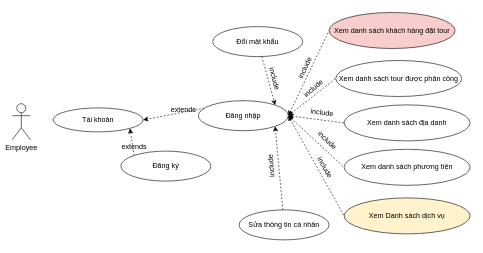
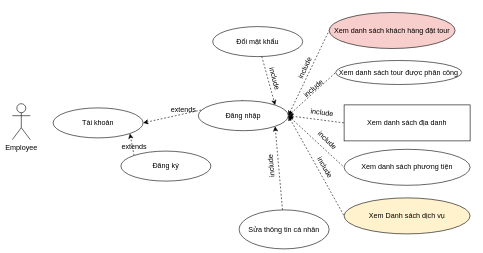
  <mxCell id="0" />
  <mxCell id="1" parent="0" />
  <mxCell id="2" style="edgeStyle=none;rounded=0;orthogonalLoop=1;jettySize=auto;html=1;entryX=0;entryY=0.5;entryDx=0;entryDy=0;endArrow=none;endFill=0;exitX=1;exitY=0.5;exitDx=0;exitDy=0;startArrow=classic;startFill=1;dashed=1;" parent="1" source="11" target="5" edge="1"><mxGeometry relative="1" as="geometry"><mxPoint x="683" y="120" as="sourcePoint" /></mxGeometry></mxCell>
  <mxCell id="3" style="edgeStyle=none;rounded=0;orthogonalLoop=1;jettySize=auto;html=1;entryX=0;entryY=0.5;entryDx=0;entryDy=0;endArrow=none;endFill=0;exitX=1;exitY=0.5;exitDx=0;exitDy=0;startArrow=classic;startFill=1;dashed=1;" parent="1" source="11" target="6" edge="1"><mxGeometry relative="1" as="geometry"><mxPoint x="650" y="175" as="sourcePoint" /></mxGeometry></mxCell>
  <mxCell id="4" value="Employee" style="shape=umlActor;verticalLabelPosition=bottom;verticalAlign=top;html=1;outlineConnect=0;" parent="1" vertex="1"><mxGeometry x="20" y="172" width="30" height="60" as="geometry" /></mxCell>
  <mxCell id="5" value="Xem danh sách khách hàng đặt tour" style="ellipse;whiteSpace=wrap;html=1;fillColor=#f8cecc;" parent="1" vertex="1"><mxGeometry x="548" y="20" width="210" height="60" as="geometry" /></mxCell>
- <mxCell id="6" value="Xem danh sách tour được phân công" style="ellipse;whiteSpace=wrap;html=1;" parent="1" vertex="1"><mxGeometry x="559" y="100" width="210" height="60" as="geometry" /></mxCell>
- <mxCell id="7" value="Tài khoản" style="ellipse;whiteSpace=wrap;html=1;" parent="1" vertex="1"><mxGeometry x="88" y="179" width="150" height="40" as="geometry" /></mxCell>
+ <mxCell id="6" value="Xem danh sách tour được phân công" style="ellipse;whiteSpace=wrap;html=1;" parent="1" vertex="1"><mxGeometry x="559" y="100" width="210" height="40" as="geometry" /></mxCell>
+ <mxCell id="7" value="Tài khoản" style="ellipse;whiteSpace=wrap;html=1;" parent="1" vertex="1"><mxGeometry x="88" y="179" width="150" height="50" as="geometry" /></mxCell>
  <mxCell id="8" style="edgeStyle=none;rounded=0;orthogonalLoop=1;jettySize=auto;html=1;entryX=1;entryY=1;entryDx=0;entryDy=0;endArrow=classic;endFill=1;exitX=0;exitY=0;exitDx=0;exitDy=0;dashed=1;" parent="1" source="9" target="7" edge="1"><mxGeometry relative="1" as="geometry" /></mxCell>
  <mxCell id="9" value="Đăng ký" style="ellipse;whiteSpace=wrap;html=1;" parent="1" vertex="1"><mxGeometry x="201" y="251" width="150" height="50" as="geometry" /></mxCell>
  <mxCell id="10" style="edgeStyle=none;rounded=0;orthogonalLoop=1;jettySize=auto;html=1;exitX=0.5;exitY=0;exitDx=0;exitDy=0;entryX=1;entryY=0.5;entryDx=0;entryDy=0;endArrow=classic;endFill=1;dashed=1;" parent="1" source="11" target="7" edge="1"><mxGeometry relative="1" as="geometry" /></mxCell>
  <mxCell id="11" value="Đăng nhập" style="ellipse;whiteSpace=wrap;html=1;" parent="1" vertex="1"><mxGeometry x="330" y="167" width="150" height="50" as="geometry" /></mxCell>
  <mxCell id="12" style="edgeStyle=none;rounded=0;orthogonalLoop=1;jettySize=auto;html=1;endArrow=classic;endFill=1;dashed=1;entryX=1;entryY=0;entryDx=0;entryDy=0;" parent="1" source="13" target="11" edge="1"><mxGeometry relative="1" as="geometry"><mxPoint x="316" y="6.5" as="targetPoint" /></mxGeometry></mxCell>
  <mxCell id="13" value="Đổi mật khẩu" style="ellipse;whiteSpace=wrap;html=1;" parent="1" vertex="1"><mxGeometry x="354" y="43.5" width="150" height="50" as="geometry" /></mxCell>
  <mxCell id="14" style="rounded=0;orthogonalLoop=1;jettySize=auto;html=1;entryX=1;entryY=1;entryDx=0;entryDy=0;dashed=1;endArrow=classic;endFill=1;" parent="1" source="15" target="11" edge="1"><mxGeometry relative="1" as="geometry"><mxPoint x="173.6" y="84.01" as="targetPoint" /></mxGeometry></mxCell>
- <mxCell id="15" value="Sửa thông tin cá nhân" style="ellipse;whiteSpace=wrap;html=1;" parent="1" vertex="1"><mxGeometry x="398" y="349" width="150" height="50" as="geometry" /></mxCell>
+ <mxCell id="15" value="Sửa thông tin cá nhân" style="ellipse;whiteSpace=wrap;html=1;" parent="1" vertex="1"><mxGeometry x="398" y="349" width="150" height="65" as="geometry" /></mxCell>
  <mxCell id="16" value="extends" style="text;html=1;align=center;verticalAlign=middle;resizable=0;points=[];autosize=1;strokeColor=none;fillColor=none;" parent="1" vertex="1"><mxGeometry x="188" y="229" width="70" height="30" as="geometry" /></mxCell>
  <mxCell id="17" value="extends" style="text;html=1;align=center;verticalAlign=middle;resizable=0;points=[];autosize=1;strokeColor=none;fillColor=none;" parent="1" vertex="1"><mxGeometry x="270" y="167" width="70" height="30" as="geometry" /></mxCell>
  <mxCell id="18" style="edgeStyle=none;rounded=0;orthogonalLoop=1;jettySize=auto;html=1;entryX=0;entryY=0.5;entryDx=0;entryDy=0;endArrow=none;endFill=0;exitX=1;exitY=0.5;exitDx=0;exitDy=0;startArrow=classic;startFill=1;dashed=1;" parent="1" source="11" target="19" edge="1"><mxGeometry relative="1" as="geometry"><mxPoint x="458.033" y="288.678" as="sourcePoint" /></mxGeometry></mxCell>
- <mxCell id="19" value="Xem danh sách địa danh" style="ellipse;whiteSpace=wrap;html=1;" parent="1" vertex="1"><mxGeometry x="573" y="174" width="210" height="60" as="geometry" /></mxCell>
+ <mxCell id="19" value="Xem danh sách địa danh" style="whiteSpace=wrap;html=1;rounded=0;" parent="1" vertex="1"><mxGeometry x="573" y="174" width="210" height="60" as="geometry" /></mxCell>
  <mxCell id="20" style="edgeStyle=none;rounded=0;orthogonalLoop=1;jettySize=auto;html=1;entryX=0;entryY=0.5;entryDx=0;entryDy=0;endArrow=none;endFill=0;exitX=1;exitY=0.5;exitDx=0;exitDy=0;startArrow=classic;startFill=1;dashed=1;" parent="1" source="11" target="21" edge="1"><mxGeometry relative="1" as="geometry"><mxPoint x="470.003" y="269.678" as="sourcePoint" /></mxGeometry></mxCell>
  <mxCell id="21" value="Xem danh sách phương tiện" style="ellipse;whiteSpace=wrap;html=1;" parent="1" vertex="1"><mxGeometry x="573" y="248" width="210" height="60" as="geometry" /></mxCell>
  <mxCell id="22" style="edgeStyle=none;rounded=0;orthogonalLoop=1;jettySize=auto;html=1;entryX=0;entryY=0.5;entryDx=0;entryDy=0;endArrow=none;endFill=0;exitX=1;exitY=0.5;exitDx=0;exitDy=0;startArrow=classic;startFill=1;dashed=1;" parent="1" source="11" target="23" edge="1"><mxGeometry relative="1" as="geometry"><mxPoint x="462.003" y="319.678" as="sourcePoint" /></mxGeometry></mxCell>
  <mxCell id="23" value="Xem Danh sách dịch vụ" style="ellipse;whiteSpace=wrap;html=1;fillColor=#fff2cc;" parent="1" vertex="1"><mxGeometry x="573" y="329" width="210" height="60" as="geometry" /></mxCell>
  <mxCell id="24" value="include" style="text;html=1;align=center;verticalAlign=middle;resizable=0;points=[];autosize=1;strokeColor=none;fillColor=none;rotation=-65;" parent="1" vertex="1"><mxGeometry x="480" y="100" width="56" height="26" as="geometry" /></mxCell>
  <mxCell id="25" value="include" style="text;html=1;align=center;verticalAlign=middle;resizable=0;points=[];autosize=1;strokeColor=none;fillColor=none;rotation=-41;" parent="1" vertex="1"><mxGeometry x="494" y="134" width="56" height="26" as="geometry" /></mxCell>
  <mxCell id="26" value="include" style="text;html=1;align=center;verticalAlign=middle;resizable=0;points=[];autosize=1;strokeColor=none;fillColor=none;rotation=8;" parent="1" vertex="1"><mxGeometry x="508" y="174" width="56" height="26" as="geometry" /></mxCell>
  <mxCell id="27" value="include" style="text;html=1;align=center;verticalAlign=middle;resizable=0;points=[];autosize=1;strokeColor=none;fillColor=none;rotation=44;" parent="1" vertex="1"><mxGeometry x="517" y="220" width="56" height="26" as="geometry" /></mxCell>
  <mxCell id="28" value="include" style="text;html=1;align=center;verticalAlign=middle;resizable=0;points=[];autosize=1;strokeColor=none;fillColor=none;rotation=60;" parent="1" vertex="1"><mxGeometry x="513" y="265" width="56" height="26" as="geometry" /></mxCell>
  <mxCell id="29" value="include" style="text;html=1;align=center;verticalAlign=middle;resizable=0;points=[];autosize=1;strokeColor=none;fillColor=none;rotation=75;" vertex="1" parent="1"><mxGeometry x="429" y="117" width="56" height="26" as="geometry" /></mxCell>
  <mxCell id="30" value="include" style="text;html=1;align=center;verticalAlign=middle;resizable=0;points=[];autosize=1;strokeColor=none;fillColor=none;rotation=-95;" vertex="1" parent="1"><mxGeometry x="424" y="263" width="56" height="26" as="geometry" /></mxCell>
